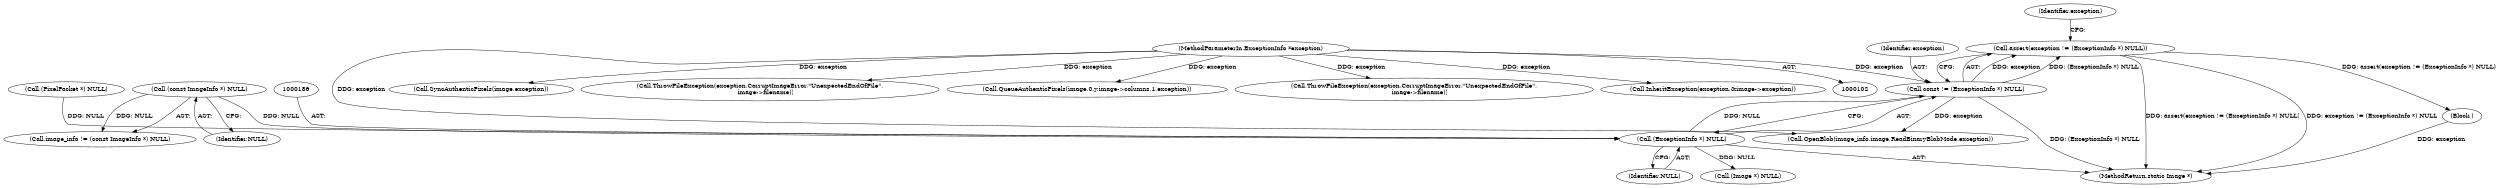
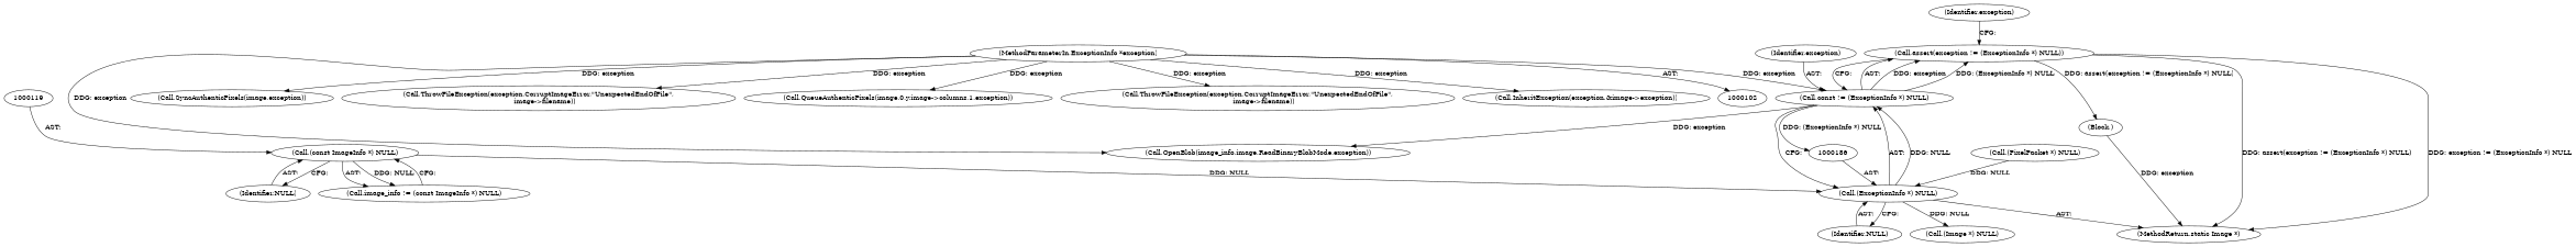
  digraph {
    n1 [label="(Call,assert(exception != (ExceptionInfo *) NULL))"]
    n2 [label="(Call,const != (ExceptionInfo *) NULL)"]
    n3 [label="(MethodReturn,static Image *)"]
    n4 [label="(Block,)"]
    n5 [label="(Call,(ExceptionInfo *) NULL)"]
    n6 [label="(Call,OpenBlob(image_info,image,ReadBinaryBlobMode,exception))"]
    n7 [label="(Identifier,NULL)"]
    n8 [label="(Call,(Image *) NULL)"]
    n9 [label="(MethodParameterIn,ExceptionInfo *exception)"]
    n10 [label="(Call,SyncAuthenticPixels(image,exception))"]
    n11 [label="(Call,ThrowFileException(exception,CorruptImageError,\"UnexpectedEndOfFile\",\n      image->filename))"]
    n12 [label="(Call,QueueAuthenticPixels(image,0,y,image->columns,1,exception))"]
    n13 [label="(Call,ThrowFileException(exception,CorruptImageError,\"UnexpectedEndOfFile\",\n      image->filename))"]
    n14 [label="(Call,InheritException(exception,&image->exception))"]
    1000102
    n16 [label="(Call,(PixelPacket *) NULL)"]
    n17 [label="(Call,(const ImageInfo *) NULL)"]
    n18 [label="(Call,image_info != (const ImageInfo *) NULL)"]
    n19 [label="(Identifier,NULL)"]
    n20 [label="(Identifier,exception)"]
    n21 [label="(Identifier,exception)"]
    n22 [label=1000186]
+   1000119
    n1 -> n2 [label="CFG: "]
    n1 -> n3 [label="DDG: assert(exception != (ExceptionInfo *) NULL)"]
    n1 -> n3 [label="DDG: exception != (ExceptionInfo *) NULL"]
    n1 -> n4 [label="DDG: assert(exception != (ExceptionInfo *) NULL)"]
    n2 -> n1 [label="AST: "]
    n2 -> n1 [label="DDG: exception"]
    n2 -> n1 [label="DDG: (ExceptionInfo *) NULL"]
-   n2 -> n3 [label="DDG: (ExceptionInfo *) NULL"]
+   n2 -> n22 [label="DDG: (ExceptionInfo *) NULL"]
    n2 -> n5 [label="CFG: "]
    n2 -> n6 [label="DDG: exception"]
    n4 -> n3 [label="DDG: exception"]
    n5 -> n2 [label="AST: "]
    n5 -> n2 [label="DDG: NULL"]
    n5 -> n3 [label="AST: "]
    n5 -> n7 [label="CFG: "]
    n5 -> n8 [label="DDG: NULL"]
    n7 -> n5 [label="AST: "]
    n9 -> n2 [label="DDG: exception"]
    n9 -> n6 [label="DDG: exception"]
    n9 -> n10 [label="DDG: exception"]
    n9 -> n11 [label="DDG: exception"]
    n9 -> n12 [label="DDG: exception"]
    n9 -> n13 [label="DDG: exception"]
    n9 -> n14 [label="DDG: exception"]
    n9 -> 1000102 [label="AST: "]
    n16 -> n5 [label="DDG: NULL"]
    n17 -> n5 [label="DDG: NULL"]
    n17 -> n18 [label="AST: "]
    n17 -> n18 [label="DDG: NULL"]
    n17 -> n19 [label="CFG: "]
+   n18 -> n17 [label="CFG: "]
    n19 -> n17 [label="AST: "]
    n20 -> n1 [label="CFG: "]
    n21 -> n2 [label="AST: "]
    n22 -> n5 [label="AST: "]
+   1000119 -> n17 [label="AST: "]
  }
